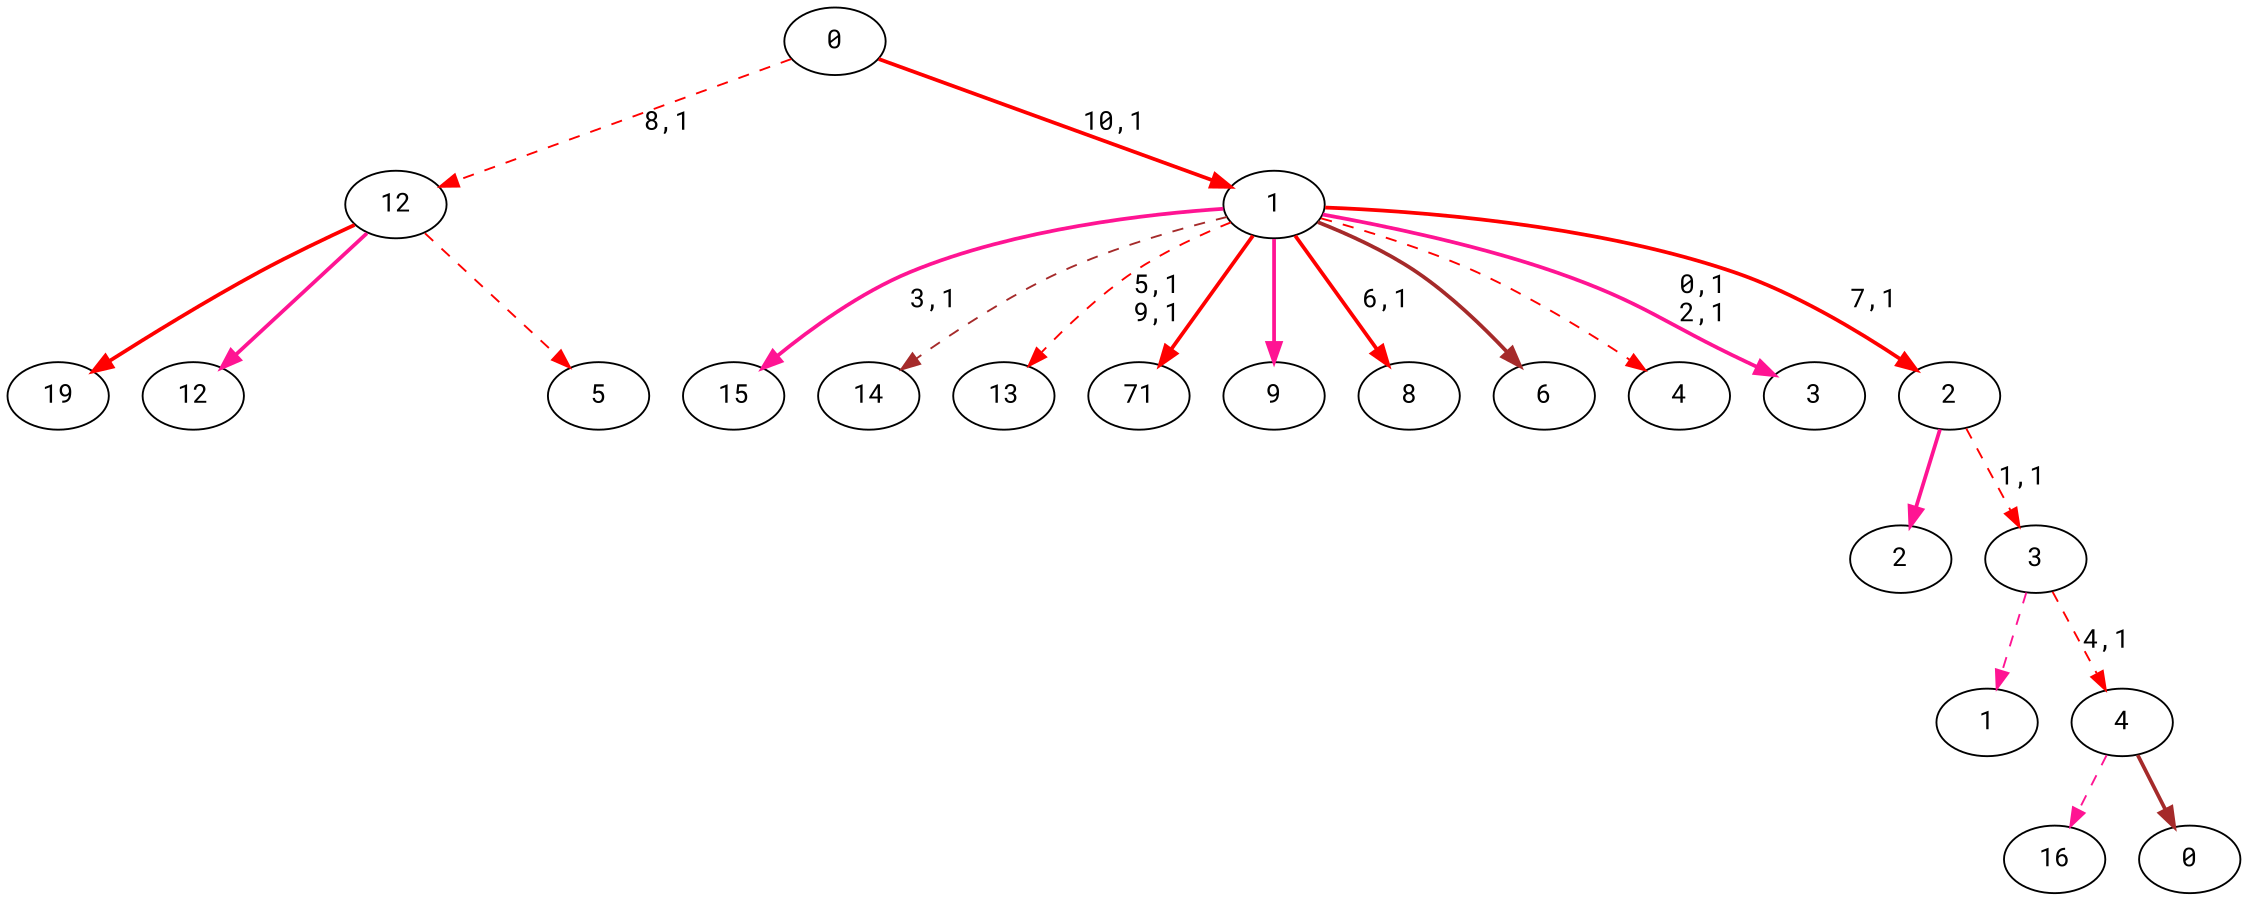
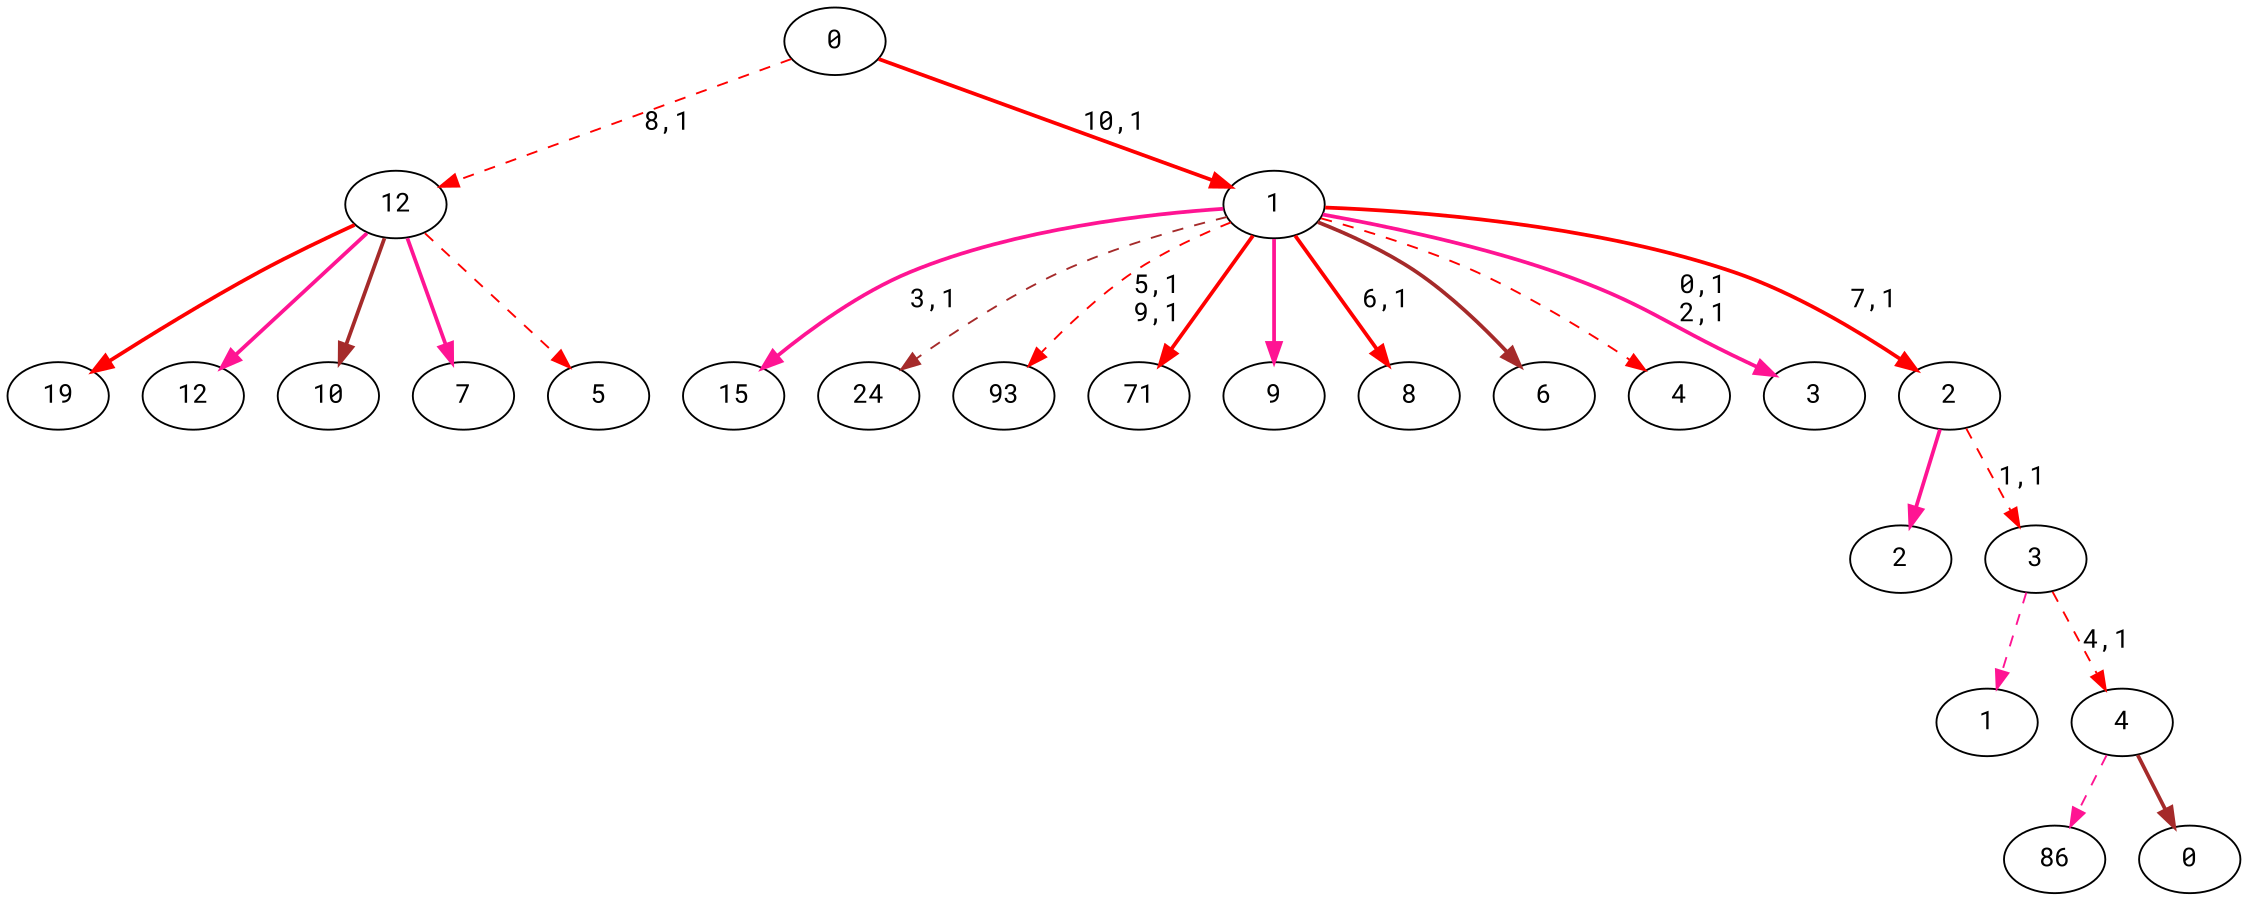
  digraph {
    fontname="Roboto Mono"
    node [fontname="Roboto Mono"]
    edge [color=red fontname="Roboto Mono" style=bold]
    n1 [label=19]
-   n2 [label=16]
+   n2 [label=86]
    n3 [label=15]
-   n4 [label=14]
-   n5 [label=13]
+   n4 [label=24]
+   n5 [label=93]
    n6 [label=12]
    n7 [label=71]
+   n8 [label=10]
    n9 [label=9]
    n10 [label=8]
+   n11 [label=7]
    n12 [label=6]
    n13 [label=5]
    12
    n15 [label=4]
    n16 [label=3]
    n17 [label=2]
    n18 [label=1]
    n19 [label=0]
    4
    3
    2
    1
    0
    12 -> n1
    12 -> n6 [color=deeppink]
+   12 -> n8 [color=brown]
+   12 -> n11 [color=deeppink]
    12 -> n13 [style=dashed]
    4 -> n2 [color=deeppink style=dashed]
    4 -> n19 [color=brown]
    3 -> n18 [color=deeppink style=dashed]
    3 -> 4 [label="4,1" style=dashed]
    2 -> n17 [color=deeppink]
    2 -> 3 [label="1,1" style=dashed]
    1 -> n3 [color=deeppink label="3,1"]
    1 -> n4 [color=brown style=dashed]
    1 -> n5 [label="5,1\n9,1" style=dashed]
    1 -> n7
    1 -> n9 [color=deeppink]
    1 -> n10 [label="6,1"]
    1 -> n12 [color=brown]
    1 -> n15 [style=dashed]
    1 -> n16 [color=deeppink label="0,1\n2,1"]
    1 -> 2 [label="7,1"]
    0 -> 12 [label="8,1" style=dashed]
    0 -> 1 [label="10,1"]
  }
